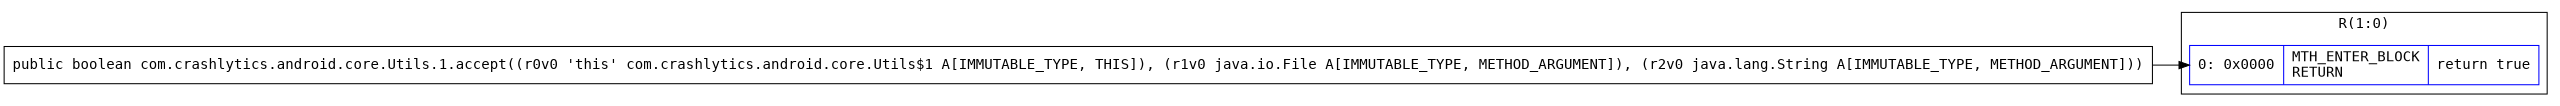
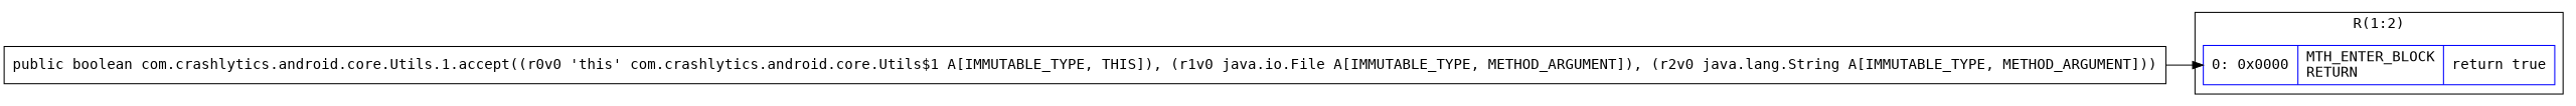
  digraph {
    rankdir=LR
    fontname="DejaVu Sans Mono"
    node [shape=record fontname="DejaVu Sans Mono"]
    n1 [color=blue label="{0\:\ 0x0000|MTH_ENTER_BLOCK\lRETURN\l|return true\l}"]
    n2 [label="{public boolean com.crashlytics.android.core.Utils.1.accept((r0v0 'this' com.crashlytics.android.core.Utils$1 A[IMMUTABLE_TYPE, THIS]), (r1v0 java.io.File A[IMMUTABLE_TYPE, METHOD_ARGUMENT]), (r2v0 java.lang.String A[IMMUTABLE_TYPE, METHOD_ARGUMENT])) }"]
    subgraph cluster_1 {
-     label="R(1:0)"
+     label="R(1:2)"
      n1
    }
    n2 -> n1 [fontname="DejaVu Sans Mono"]
  }
